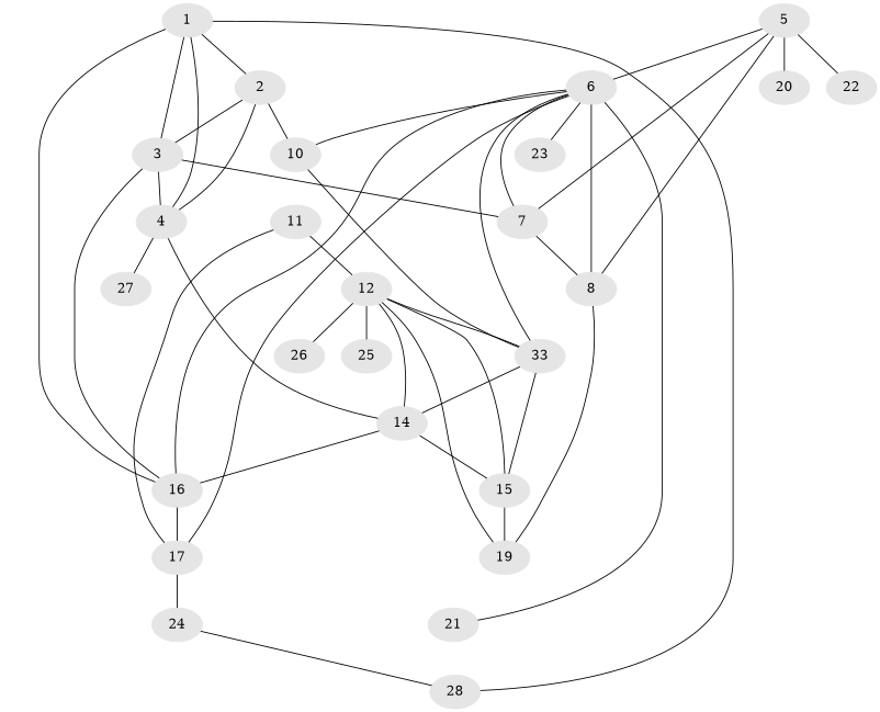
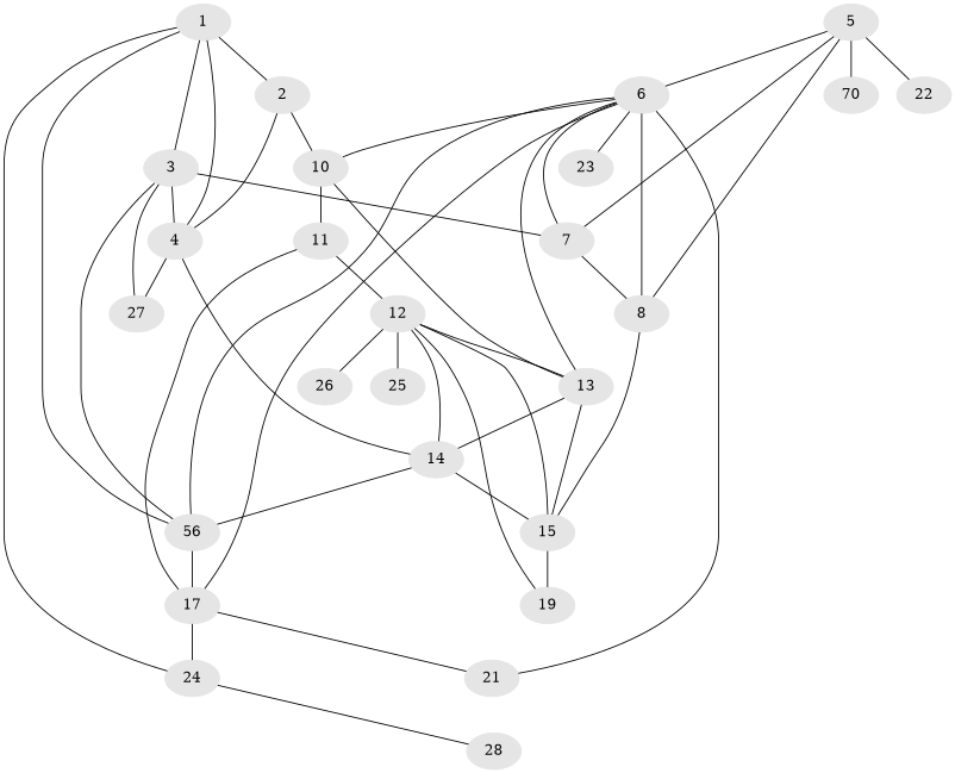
  graph {
    node [color=gray90 style=filled]
    edge [weight=1.0]
    1
    2
    3
    4
-   16
+   16 [label=56]
    24
    10
    7
    14
    27
    17
    28
-   13 [label=33]
+   13
    11
    8
    15
    21
    5
    6
-   20
+   20 [label=70]
    22
    23
    19
    12
    25
    26
    1 -- 2
    1 -- 3
    1 -- 4
    1 -- 16
-   1 -- 28
-   2 -- 3
+   1 -- 24
+   27 -- 3
    2 -- 4
    2 -- 10
    3 -- 4 [weight=5.0]
    3 -- 16
    3 -- 7
    4 -- 14
    4 -- 27
    16 -- 17 [weight=3.0]
    24 -- 28
    10 -- 13 [weight=2.0]
+   10 -- 11 [weight=2.0]
    7 -- 8
    14 -- 16
    14 -- 15
    17 -- 24
+   17 -- 21
    13 -- 14
    13 -- 15
    11 -- 17
    11 -- 12
-   8 -- 19
+   8 -- 15
    15 -- 19 [weight=5.0]
    5 -- 7
    5 -- 8
    5 -- 6
    5 -- 20 [weight=6.0]
    5 -- 22
    6 -- 16
    6 -- 10
    6 -- 7
    6 -- 17
    6 -- 13
    6 -- 8 [weight=5.0]
    6 -- 21
    6 -- 23
    12 -- 14
    12 -- 13
    12 -- 15 [weight=5.0]
    12 -- 19
    12 -- 25
    12 -- 26
  }
